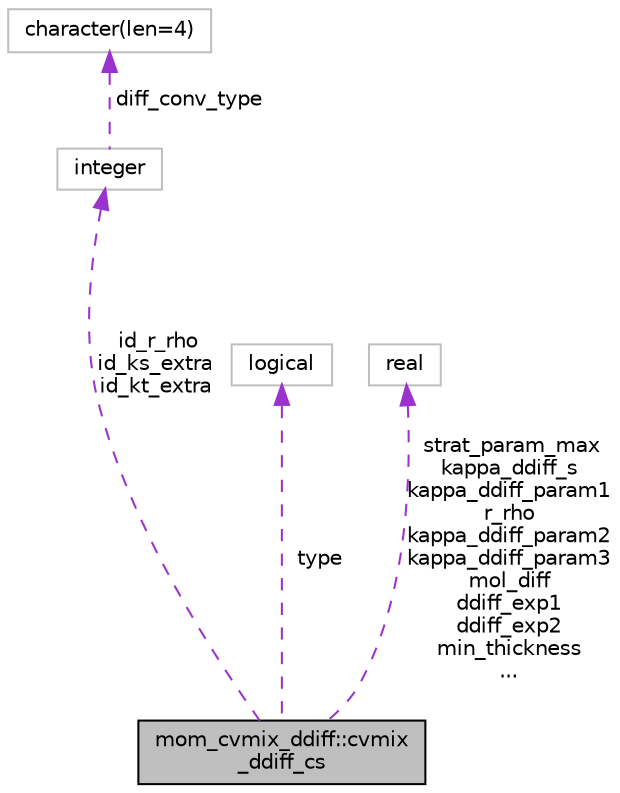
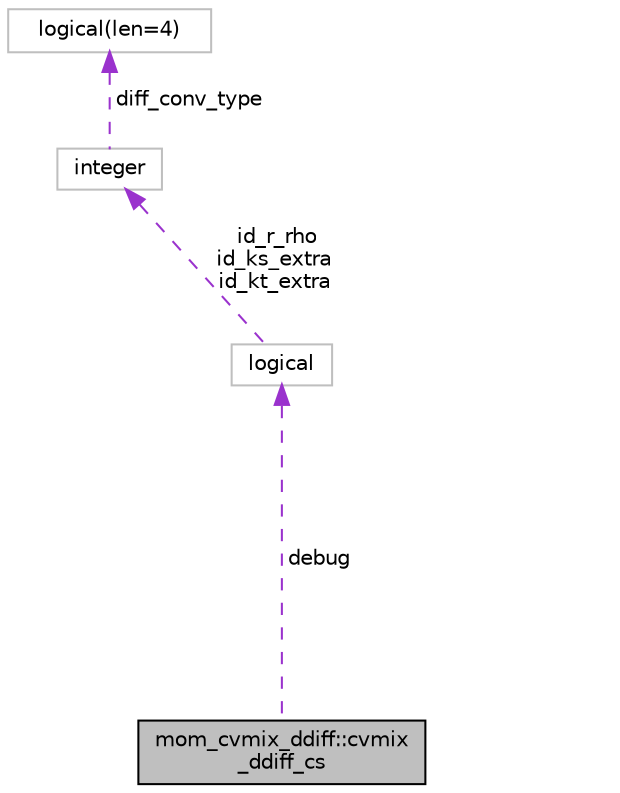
  digraph {
    node [color=grey75 fillcolor=white fontname=Helvetica fontsize=10 shape=record style=filled]
    edge [color=darkorchid3 dir=back fontname=Helvetica fontsize=10 labelfontname=Helvetica labelfontsize=10 style=dashed]
    n1 [color=black fillcolor=grey75 fontcolor=black height=0.2 label="mom_cvmix_ddiff::cvmix\l_ddiff_cs" width=0.4]
    n2 [height=0.2 label=logical width=0.4]
-   n3 [height=0.2 label="character(len=4)" width=0.4]
+   n3 [height=0.2 label="logical(len=4)" width=0.4]
    n4 [height=0.2 label=integer width=0.4]
-   n5 [height=0.2 label=real width=0.4]
-   n2 -> n1 [label=" type"]
+   n2 -> n1 [label=" debug"]
    n3 -> n4 [label=" diff_conv_type"]
-   n4 -> n1 [label=" id_r_rho\nid_ks_extra\nid_kt_extra"]
-   n5 -> n1 [label=" strat_param_max\nkappa_ddiff_s\nkappa_ddiff_param1\nr_rho\nkappa_ddiff_param2\nkappa_ddiff_param3\nmol_diff\nddiff_exp1\nddiff_exp2\nmin_thickness\n..."]
+   n4 -> n2 [label=" id_r_rho\nid_ks_extra\nid_kt_extra"]
  }
